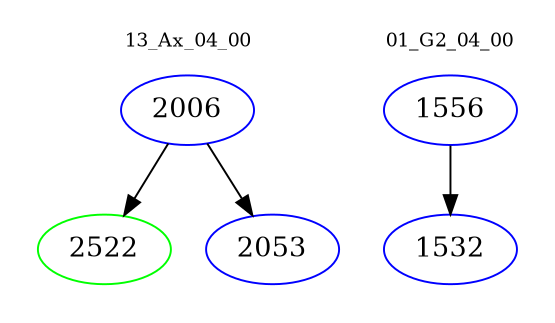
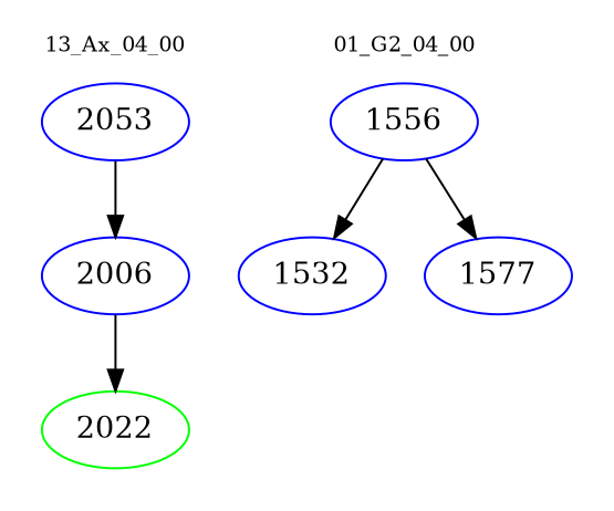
  digraph {
    node [color=blue]
    edge [color=black]
    n1 [label=2006]
-   n2 [color=green label=2522]
+   n2 [color=green label=2022]
    n3 [label=2053]
    n4 [label=1556]
    n5 [label=1532]
+   n6 [label=1577]
    subgraph cluster_1 {
      color=white
      fontsize=10
      label="13_Ax_04_00"
      n1
      n2
      n3
    }
    subgraph cluster_2 {
      color=white
      fontsize=10
      label="01_G2_04_00"
      n4
      n5
+     n6
    }
    n1 -> n2
-   n1 -> n3
+   n3 -> n1
    n4 -> n5
+   n4 -> n6
  }
